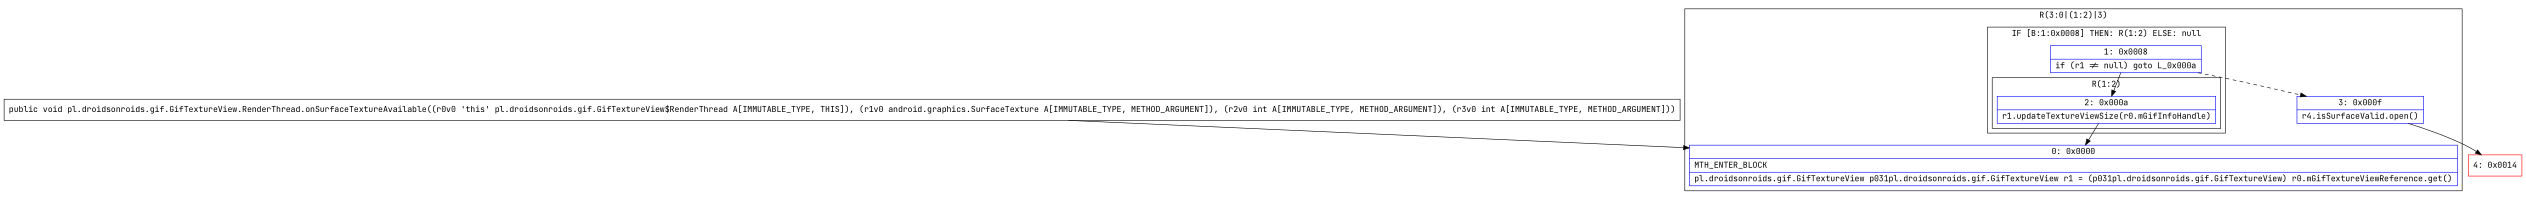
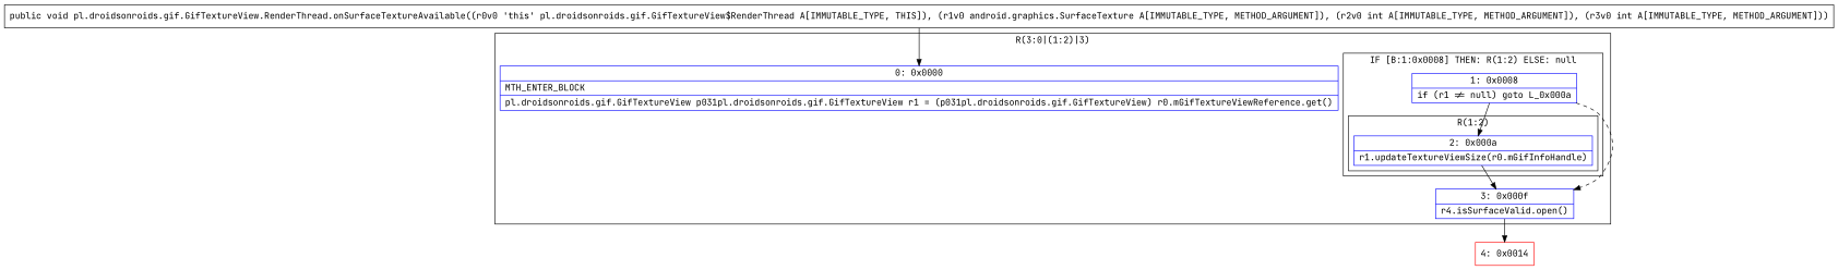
  digraph {
    fontname="JetBrains Mono"
    node [color=blue fontname="JetBrains Mono" shape=record]
    edge [fontname="JetBrains Mono"]
    n1 [label="{2\:\ 0x000a|r1.updateTextureViewSize(r0.mGifInfoHandle)\l}"]
    n2 [label="{1\:\ 0x0008|if (r1 != null) goto L_0x000a\l}"]
    n3 [label="{0\:\ 0x0000|MTH_ENTER_BLOCK\l|pl.droidsonroids.gif.GifTextureView p031pl.droidsonroids.gif.GifTextureView r1 = (p031pl.droidsonroids.gif.GifTextureView) r0.mGifTextureViewReference.get()\l}"]
    n4 [label="{3\:\ 0x000f|r4.isSurfaceValid.open()\l}"]
    n5 [color=red label="{4\:\ 0x0014}"]
    n6 [label="{public void pl.droidsonroids.gif.GifTextureView.RenderThread.onSurfaceTextureAvailable((r0v0 'this' pl.droidsonroids.gif.GifTextureView$RenderThread A[IMMUTABLE_TYPE, THIS]), (r1v0 android.graphics.SurfaceTexture A[IMMUTABLE_TYPE, METHOD_ARGUMENT]), (r2v0 int A[IMMUTABLE_TYPE, METHOD_ARGUMENT]), (r3v0 int A[IMMUTABLE_TYPE, METHOD_ARGUMENT])) }" color=""]
    subgraph cluster_1 {
      label="R(3:0|(1:2)|3)"
      n3
      n4
      subgraph cluster_2 {
        label="IF [B:1:0x0008] THEN: R(1:2) ELSE: null"
        n2
        subgraph cluster_3 {
          label="R(1:2)"
          n1
        }
      }
    }
-   n1 -> n3
+   n1 -> n4
    n2 -> n1
    n2 -> n4 [style=dashed]
    n4 -> n5
    n6 -> n3
  }
